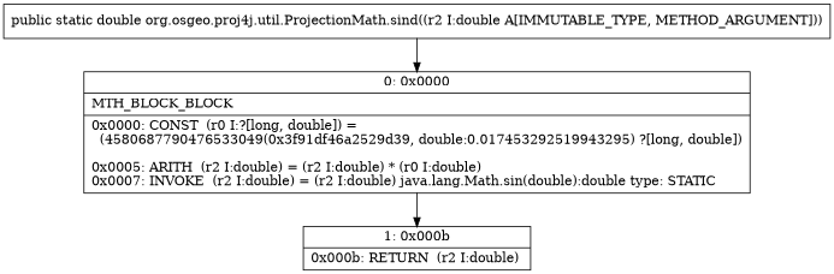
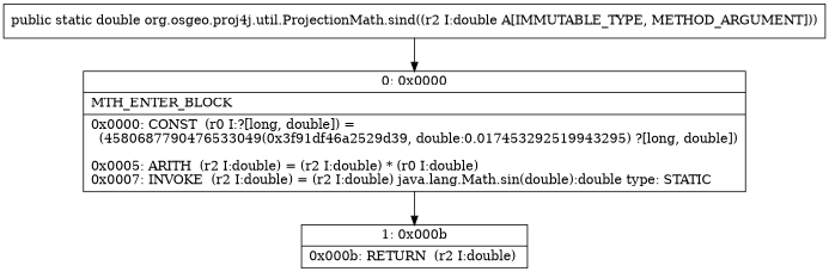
  digraph {
    node [shape=record]
-   n1 [label="{0\:\ 0x0000|MTH_BLOCK_BLOCK\l|0x0000: CONST  (r0 I:?[long, double]) = \l  (4580687790476533049(0x3f91df46a2529d39, double:0.017453292519943295) ?[long, double])\l \l0x0005: ARITH  (r2 I:double) = (r2 I:double) * (r0 I:double) \l0x0007: INVOKE  (r2 I:double) = (r2 I:double) java.lang.Math.sin(double):double type: STATIC \l}"]
+   n1 [label="{0\:\ 0x0000|MTH_ENTER_BLOCK\l|0x0000: CONST  (r0 I:?[long, double]) = \l  (4580687790476533049(0x3f91df46a2529d39, double:0.017453292519943295) ?[long, double])\l \l0x0005: ARITH  (r2 I:double) = (r2 I:double) * (r0 I:double) \l0x0007: INVOKE  (r2 I:double) = (r2 I:double) java.lang.Math.sin(double):double type: STATIC \l}"]
    n2 [label="{1\:\ 0x000b|0x000b: RETURN  (r2 I:double) \l}"]
    n3 [label="{public static double org.osgeo.proj4j.util.ProjectionMath.sind((r2 I:double A[IMMUTABLE_TYPE, METHOD_ARGUMENT])) }"]
    n1 -> n2
    n3 -> n1
  }
